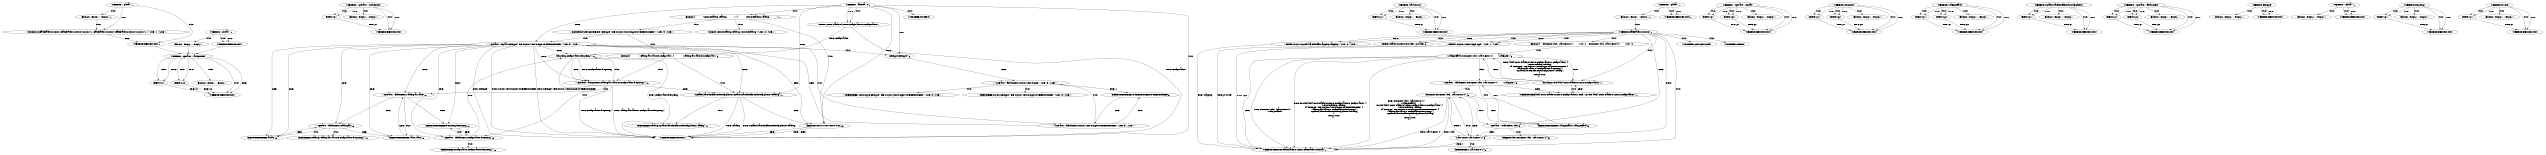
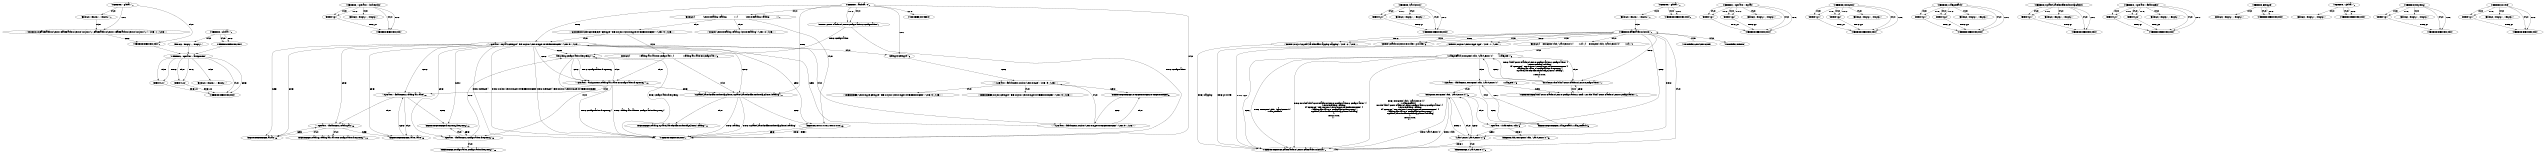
  digraph {
    n1 [label=<(METHOD,&lt;operator&gt;.assignment)>]
    n2 [label=<(PARAM,p1)>]
    n3 [label=<(PARAM,p2)>]
    n4 [label=<(BLOCK,&lt;empty&gt;,&lt;empty&gt;)>]
    n5 [label=<(METHOD_RETURN,ANY)>]
    n6 [label=<(METHOD,&lt;operator&gt;.indirection)>]
    n7 [label=<(PARAM,p1)>]
    n8 [label=<(BLOCK,&lt;empty&gt;,&lt;empty&gt;)>]
    n9 [label=<(METHOD_RETURN,ANY)>]
    n10 [label=<(METHOD,&lt;lambda&gt;0)<SUB>7</SUB>>]
    n11 [label=<(PARAM,const PlatformSensorConfiguration&amp; configuration)<SUB>7</SUB>>]
    n12 [label=<(BLOCK,{             SensorReading reading;           ...,{             SensorReading reading;           ...)<SUB>7</SUB>>]
    n13 [label="<(&lt;operator&gt;.equals,GetType() == mojom::SensorType::AMBIENT_LIGHT)<SUB>9</SUB>>"]
    n14 [label=<(GetType,GetType())<SUB>9</SUB>>]
    n15 [label=<(UpdateSharedBufferAndNotifyClients,UpdateSharedBufferAndNotifyClients(reading))<SUB>11</SUB>>]
    n16 [label=<(RETURN,return true;,return true;)<SUB>13</SUB>>]
    n17 [label=<(MODIFIER,LAMBDA)>]
    n18 [label=<(METHOD_RETURN,ANY)<SUB>7</SUB>>]
    n19 [label=<(frequency,configuration.frequency())<SUB>10</SUB>>]
    n20 [label="<(LOCAL,SensorReading reading: SensorReading)<SUB>8</SUB>>"]
    n21 [label="<(CONTROL_STRUCTURE,IF,if (GetType() == mojom::SensorType::AMBIENT_LIGHT))<SUB>9</SUB>>"]
    n22 [label="<(&lt;operator&gt;.fieldAccess,mojom::SensorType::AMBIENT_LIGHT)<SUB>9</SUB>>"]
    n23 [label=<(&lt;operator&gt;.assignment,reading.als.value = configuration.frequency())<SUB>10</SUB>>]
    n24 [label=<(&lt;operator&gt;.fieldAccess,reading.als.value)<SUB>10</SUB>>]
    n25 [label=<(&lt;operator&gt;.fieldAccess,reading.als)<SUB>10</SUB>>]
    n26 [label=<(FIELD_IDENTIFIER,als,als)<SUB>10</SUB>>]
    n27 [label=<(FIELD_IDENTIFIER,value,value)<SUB>10</SUB>>]
    n28 [label=<(&lt;operator&gt;.fieldAccess,configuration.frequency)<SUB>10</SUB>>]
    n29 [label=<(FIELD_IDENTIFIER,frequency,frequency)<SUB>10</SUB>>]
    n30 [label="<(&lt;operator&gt;.fieldAccess,mojom::SensorType)<SUB>9</SUB>>"]
    n31 [label=<(IDENTIFIER,reading,UpdateSharedBufferAndNotifyClients(reading))<SUB>11</SUB>>]
    n32 [label=<(BLOCK,{               reading.als.value = configurati...,{               reading.als.value = configurati...)<SUB>9</SUB>>]
    n33 [label=<(FIELD_IDENTIFIER,AMBIENT_LIGHT,AMBIENT_LIGHT)<SUB>9</SUB>>]
    n34 [label=<(IDENTIFIER,reading,reading.als.value = configuration.frequency())<SUB>10</SUB>>]
    n35 [label=<(IDENTIFIER,configuration,configuration.frequency())<SUB>10</SUB>>]
    n36 [label="<(IDENTIFIER,mojom,GetType() == mojom::SensorType::AMBIENT_LIGHT)<SUB>9</SUB>>"]
    n37 [label="<(IDENTIFIER,SensorType,GetType() == mojom::SensorType::AMBIENT_LIGHT)<SUB>9</SUB>>"]
    n38 [label=<(METHOD,StartSensor)>]
    n39 [label=<(PARAM,p1)>]
    n40 [label=<(BLOCK,&lt;empty&gt;,&lt;empty&gt;)>]
    n41 [label=<(METHOD_RETURN,ANY)>]
    n42 [label=<(METHOD,&lt;global&gt;)<SUB>1</SUB>>]
    n43 [label=<(BLOCK,&lt;empty&gt;,&lt;empty&gt;)<SUB>1</SUB>>]
    n44 [label=<(METHOD_RETURN,ANY)<SUB>1</SUB>>]
    n45 [label=<(METHOD,FakePlatformSensor)<SUB>1</SUB>>]
    n46 [label="<(PARAM,mojom::SensorType type)<SUB>1</SUB>>"]
    n47 [label="<(PARAM,mojo::ScopedSharedBufferMapping mapping)<SUB>2</SUB>>"]
    n48 [label=<(PARAM,PlatformSensorProvider* provider)<SUB>3</SUB>>]
    n49 [label=<(BLOCK,{    ON_CALL(*this, StartSensor(_))        .Wil...,{    ON_CALL(*this, StartSensor(_))        .Wil...)<SUB>4</SUB>>]
    n50 [label=<(&lt;operator&gt;.indirection,*this)<SUB>5</SUB>>]
    n51 [label=<(StartSensor,StartSensor(_))<SUB>5</SUB>>]
    n52 [label=<(Invoke,Invoke([this](const PlatformSensorConfiguration...)<SUB>7</SUB>>]
    n53 [label=<(MODIFIER,CONSTRUCTOR)>]
    n54 [label=<(MODIFIER,PUBLIC)>]
    n55 [label=<(METHOD_RETURN,FakePlatformSensor.FakePlatformSensor)<SUB>1</SUB>>]
    n56 [label=<(WillByDefault,ON_CALL(*this, StartSensor(_))        .WillByDe...)<SUB>5</SUB>>]
    n57 [label=<(LITERAL,this,ON_CALL(*this, StartSensor(_)))<SUB>5</SUB>>]
    n58 [label=<(ON_CALL,ON_CALL(*this, StartSensor(_)))<SUB>5</SUB>>]
    n59 [label=<(IDENTIFIER,_,StartSensor(_))<SUB>5</SUB>>]
    n60 [label=<(METHOD_REF,[this](const PlatformSensorConfiguration&amp; confi...,Invoke([this](const PlatformSensorConfiguration...)<SUB>7</SUB>>]
    n61 [label=<(&lt;operator&gt;.fieldAccess,ON_CALL(*this, StartSensor(_))        .WillByDe...)<SUB>5</SUB>>]
    n62 [label=<(FIELD_IDENTIFIER,WillByDefault,WillByDefault)<SUB>5</SUB>>]
    n63 [label=<(METHOD,&lt;operator&gt;.equals)>]
    n64 [label=<(PARAM,p1)>]
    n65 [label=<(PARAM,p2)>]
    n66 [label=<(BLOCK,&lt;empty&gt;,&lt;empty&gt;)>]
    n67 [label=<(METHOD_RETURN,ANY)>]
    n68 [label=<(METHOD,ON_CALL)>]
    n69 [label=<(PARAM,p1)>]
    n70 [label=<(PARAM,p2)>]
    n71 [label=<(BLOCK,&lt;empty&gt;,&lt;empty&gt;)>]
    n72 [label=<(METHOD_RETURN,ANY)>]
    n73 [label=<(METHOD,WillByDefault)>]
    n74 [label=<(PARAM,p1)>]
    n75 [label=<(PARAM,p2)>]
    n76 [label=<(BLOCK,&lt;empty&gt;,&lt;empty&gt;)>]
    n77 [label=<(METHOD_RETURN,ANY)>]
    n78 [label=<(METHOD,UpdateSharedBufferAndNotifyClients)>]
    n79 [label=<(PARAM,p1)>]
    n80 [label=<(BLOCK,&lt;empty&gt;,&lt;empty&gt;)>]
    n81 [label=<(METHOD_RETURN,ANY)>]
    n82 [label=<(METHOD,&lt;operator&gt;.fieldAccess)>]
    n83 [label=<(PARAM,p1)>]
    n84 [label=<(PARAM,p2)>]
    n85 [label=<(BLOCK,&lt;empty&gt;,&lt;empty&gt;)>]
    n86 [label=<(METHOD_RETURN,ANY)>]
    n87 [label=<(METHOD,GetType)>]
    n88 [label=<(BLOCK,&lt;empty&gt;,&lt;empty&gt;)>]
    n89 [label=<(METHOD_RETURN,ANY)>]
    n90 [label=<(METHOD,&lt;global&gt;)<SUB>1</SUB>>]
    n91 [label=<(BLOCK,&lt;empty&gt;,&lt;empty&gt;)>]
    n92 [label=<(METHOD_RETURN,ANY)>]
    n93 [label=<(METHOD,frequency)>]
    n94 [label=<(PARAM,p1)>]
    n95 [label=<(BLOCK,&lt;empty&gt;,&lt;empty&gt;)>]
    n96 [label=<(METHOD_RETURN,ANY)>]
    n97 [label=<(METHOD,Invoke)>]
    n98 [label=<(PARAM,p1)>]
    n99 [label=<(BLOCK,&lt;empty&gt;,&lt;empty&gt;)>]
    n100 [label=<(METHOD_RETURN,ANY)>]
    n101 [label=<(METHOD,&lt;global&gt;)<SUB>1</SUB>>]
    n102 [label=<(BLOCK,&lt;empty&gt;,&lt;empty&gt;)<SUB>1</SUB>>]
    n103 [label="<(UNKNOWN,FakePlatformSensor::FakePlatformSensor(mojom::S...,FakePlatformSensor::FakePlatformSensor(mojom::S...)<SUB>1</SUB>>"]
    n104 [label=<(METHOD_RETURN,ANY)<SUB>1</SUB>>]
    n105 [label=<(METHOD,&lt;global&gt;)<SUB>1</SUB>>]
    n106 [label=<(BLOCK,&lt;empty&gt;,&lt;empty&gt;)>]
    n107 [label=<(METHOD_RETURN,ANY)>]
    n1 -> n2 [label="AST: "]
    n1 -> n2 [label="DDG: "]
    n1 -> n3 [label="AST: "]
    n1 -> n3 [label="DDG: "]
    n1 -> n4 [label="AST: "]
    n1 -> n5 [label="AST: "]
    n1 -> n5 [label="CFG: "]
    n2 -> n5 [label="DDG: p1"]
    n3 -> n5 [label="DDG: p2"]
    n6 -> n7 [label="AST: "]
    n6 -> n7 [label="DDG: "]
    n6 -> n8 [label="AST: "]
    n6 -> n9 [label="AST: "]
    n6 -> n9 [label="CFG: "]
    n7 -> n9 [label="DDG: p1"]
    n10 -> n11 [label="AST: "]
    n10 -> n11 [label="DDG: "]
    n10 -> n12 [label="AST: "]
    n10 -> n13 [label="DDG: "]
    n10 -> n14 [label="CFG: "]
    n10 -> n15 [label="DDG: "]
-   n10 -> n16 [label="DDG: "]
-   n10 -> n17 [label="AST: "]
+   n10 -> n17 [label="CDG: "]
    n10 -> n18 [label="AST: "]
    n11 -> n18 [label="DDG: configuration"]
    n11 -> n19 [label="DDG: configuration"]
    n12 -> n16 [label="AST: "]
    n12 -> n20 [label="AST: "]
    n12 -> n21 [label="AST: "]
    n13 -> n14 [label="AST: "]
    n13 -> n15 [label="CDG: "]
    n13 -> n16 [label="CFG: "]
    n13 -> n18 [label="DDG: GetType()"]
    n13 -> n18 [label="DDG: mojom::SensorType::AMBIENT_LIGHT"]
    n13 -> n18 [label="DDG: GetType() == mojom::SensorType::AMBIENT_LIGHT"]
    n13 -> n19 [label="CDG: "]
    n13 -> n22 [label="AST: "]
    n13 -> n23 [label="CDG: "]
    n13 -> n24 [label="CDG: "]
    n13 -> n25 [label="CDG: "]
    n13 -> n26 [label="CFG: "]
    n13 -> n26 [label="CDG: "]
    n13 -> n27 [label="CDG: "]
    n13 -> n28 [label="CDG: "]
    n13 -> n29 [label="CDG: "]
    n14 -> n30 [label="CFG: "]
    n15 -> n16 [label="CFG: "]
    n15 -> n18 [label="DDG: reading"]
    n15 -> n18 [label="DDG: UpdateSharedBufferAndNotifyClients(reading)"]
    n15 -> n31 [label="AST: "]
    n16 -> n18 [label="CFG: "]
    n16 -> n18 [label="DDG: &lt;RET&gt;"]
    n19 -> n18 [label="DDG: configuration.frequency"]
    n19 -> n23 [label="CFG: "]
    n19 -> n23 [label="DDG: configuration.frequency"]
    n19 -> n28 [label="AST: "]
    n21 -> n13 [label="AST: "]
    n21 -> n32 [label="AST: "]
    n22 -> n13 [label="CFG: "]
    n22 -> n30 [label="AST: "]
    n22 -> n33 [label="AST: "]
    n23 -> n15 [label="CFG: "]
    n23 -> n18 [label="DDG: configuration.frequency()"]
    n23 -> n18 [label="DDG: reading.als.value = configuration.frequency()"]
    n23 -> n19 [label="AST: "]
    n23 -> n24 [label="AST: "]
-   n24 -> n25 [label="CDG: "]
+   n24 -> n25 [label="AST: "]
    n24 -> n27 [label="AST: "]
    n24 -> n29 [label="CFG: "]
    n25 -> n26 [label="AST: "]
    n25 -> n27 [label="CFG: "]
    n25 -> n34 [label="AST: "]
    n26 -> n25 [label="CFG: "]
    n27 -> n24 [label="CFG: "]
    n28 -> n19 [label="CFG: "]
    n28 -> n29 [label="AST: "]
    n28 -> n35 [label="AST: "]
    n29 -> n28 [label="CFG: "]
-   n30 -> n33 [label="DDG: _"]
+   n30 -> n33 [label="CFG: "]
    n30 -> n36 [label="AST: "]
    n30 -> n37 [label="AST: "]
    n32 -> n15 [label="AST: "]
    n32 -> n23 [label="AST: "]
    n33 -> n22 [label="CFG: "]
    n38 -> n39 [label="AST: "]
    n38 -> n39 [label="DDG: "]
    n38 -> n40 [label="AST: "]
    n38 -> n41 [label="AST: "]
    n38 -> n41 [label="CFG: "]
    n39 -> n41 [label="DDG: p1"]
    n42 -> n43 [label="AST: "]
    n42 -> n44 [label="AST: "]
    n42 -> n44 [label="CFG: "]
    n43 -> n45 [label="AST: "]
    n45 -> n46 [label="AST: "]
    n45 -> n46 [label="DDG: "]
    n45 -> n47 [label="AST: "]
    n45 -> n47 [label="DDG: "]
    n45 -> n48 [label="AST: "]
    n45 -> n48 [label="DDG: "]
    n45 -> n49 [label="AST: "]
    n45 -> n50 [label="CFG: "]
    n45 -> n51 [label="DDG: "]
-   n45 -> n52 [label="AST: "]
-   n45 -> n53 [label="AST: "]
+   n45 -> n52 [label="DDG: "]
+   n53 -> n45 [label="AST: "]
    n45 -> n54 [label="AST: "]
    n45 -> n55 [label="AST: "]
    n46 -> n55 [label="DDG: type"]
    n47 -> n55 [label="DDG: mapping"]
    n48 -> n55 [label="DDG: provider"]
    n49 -> n56 [label="AST: "]
    n50 -> n51 [label="CFG: "]
-   n50 -> n57 [label="AST: "]
+   n50 -> n57 [label="DDG: _"]
    n51 -> n55 [label="DDG: _"]
    n51 -> n58 [label="CFG: "]
    n51 -> n58 [label="DDG: _"]
    n51 -> n59 [label="AST: "]
    n52 -> n56 [label="CFG: "]
    n52 -> n56 [label="DDG: [this](const PlatformSensorConfiguration&amp; configuration) {\n            SensorReading reading;\n            if (GetType() == mojom::SensorType::AMBIENT_LIGHT) {\n              reading.als.value = configuration.frequency();\n              UpdateSharedBufferAndNotifyClients(reading);\n            }\n            return true;\n          }"]
    n52 -> n60 [label="AST: "]
    n56 -> n52 [label="AST: "]
    n56 -> n55 [label="CFG: "]
    n56 -> n55 [label="DDG: ON_CALL(*this, StartSensor(_))\n       .WillByDefault"]
    n56 -> n55 [label="DDG: Invoke([this](const PlatformSensorConfiguration&amp; configuration) {\n            SensorReading reading;\n            if (GetType() == mojom::SensorType::AMBIENT_LIGHT) {\n              reading.als.value = configuration.frequency();\n              UpdateSharedBufferAndNotifyClients(reading);\n            }\n            return true;\n          })"]
    n56 -> n55 [label="DDG: ON_CALL(*this, StartSensor(_))\n       .WillByDefault(\n           Invoke([this](const PlatformSensorConfiguration&amp; configuration) {\n            SensorReading reading;\n            if (GetType() == mojom::SensorType::AMBIENT_LIGHT) {\n              reading.als.value = configuration.frequency();\n              UpdateSharedBufferAndNotifyClients(reading);\n            }\n            return true;\n          }))"]
    n56 -> n61 [label="AST: "]
    n58 -> n50 [label="AST: "]
    n58 -> n51 [label="AST: "]
    n58 -> n55 [label="DDG: *this"]
    n58 -> n55 [label="DDG: StartSensor(_)"]
    n58 -> n62 [label="CFG: "]
    n60 -> n52 [label="CFG: "]
    n61 -> n58 [label="AST: "]
    n61 -> n60 [label="CFG: "]
    n61 -> n62 [label="AST: "]
    n62 -> n61 [label="CFG: "]
    n63 -> n64 [label="AST: "]
    n63 -> n64 [label="DDG: "]
    n63 -> n65 [label="AST: "]
    n63 -> n65 [label="DDG: "]
    n63 -> n66 [label="AST: "]
    n63 -> n67 [label="AST: "]
    n63 -> n67 [label="CFG: "]
    n64 -> n67 [label="DDG: p1"]
    n65 -> n67 [label="DDG: p2"]
    n68 -> n69 [label="AST: "]
    n68 -> n69 [label="DDG: "]
    n68 -> n70 [label="AST: "]
    n68 -> n70 [label="DDG: "]
    n68 -> n71 [label="AST: "]
    n68 -> n72 [label="AST: "]
    n68 -> n72 [label="CFG: "]
    n69 -> n72 [label="DDG: p1"]
    n70 -> n72 [label="DDG: p2"]
    n73 -> n74 [label="AST: "]
    n73 -> n74 [label="DDG: "]
    n73 -> n75 [label="AST: "]
    n73 -> n75 [label="DDG: "]
    n73 -> n76 [label="AST: "]
    n73 -> n77 [label="AST: "]
    n73 -> n77 [label="CFG: "]
    n74 -> n77 [label="DDG: p1"]
    n75 -> n77 [label="DDG: p2"]
    n78 -> n79 [label="AST: "]
    n78 -> n79 [label="DDG: "]
    n78 -> n80 [label="AST: "]
    n78 -> n81 [label="AST: "]
    n78 -> n81 [label="CFG: "]
    n79 -> n81 [label="DDG: p1"]
    n82 -> n83 [label="AST: "]
    n82 -> n83 [label="DDG: "]
    n82 -> n84 [label="AST: "]
    n82 -> n84 [label="DDG: "]
    n82 -> n85 [label="AST: "]
    n82 -> n86 [label="AST: "]
    n82 -> n86 [label="CFG: "]
    n83 -> n86 [label="DDG: p1"]
    n84 -> n86 [label="DDG: p2"]
    n87 -> n88 [label="AST: "]
    n87 -> n89 [label="AST: "]
    n87 -> n89 [label="CFG: "]
    n90 -> n91 [label="AST: "]
    n90 -> n92 [label="AST: "]
    n90 -> n92 [label="CFG: "]
    n93 -> n94 [label="AST: "]
    n93 -> n94 [label="DDG: "]
    n93 -> n95 [label="AST: "]
    n93 -> n96 [label="AST: "]
    n93 -> n96 [label="CFG: "]
    n94 -> n96 [label="DDG: p1"]
    n97 -> n98 [label="AST: "]
    n97 -> n98 [label="DDG: "]
    n97 -> n99 [label="AST: "]
    n97 -> n100 [label="AST: "]
    n97 -> n100 [label="CFG: "]
    n98 -> n100 [label="DDG: p1"]
    n101 -> n102 [label="AST: "]
    n101 -> n103 [label="CFG: "]
    n101 -> n104 [label="AST: "]
    n102 -> n103 [label="AST: "]
    n103 -> n104 [label="CFG: "]
    n104 -> n1
    n105 -> n106 [label="AST: "]
    n105 -> n107 [label="AST: "]
    n105 -> n107 [label="CFG: "]
    n106 -> n1
    n107 -> n1
  }
